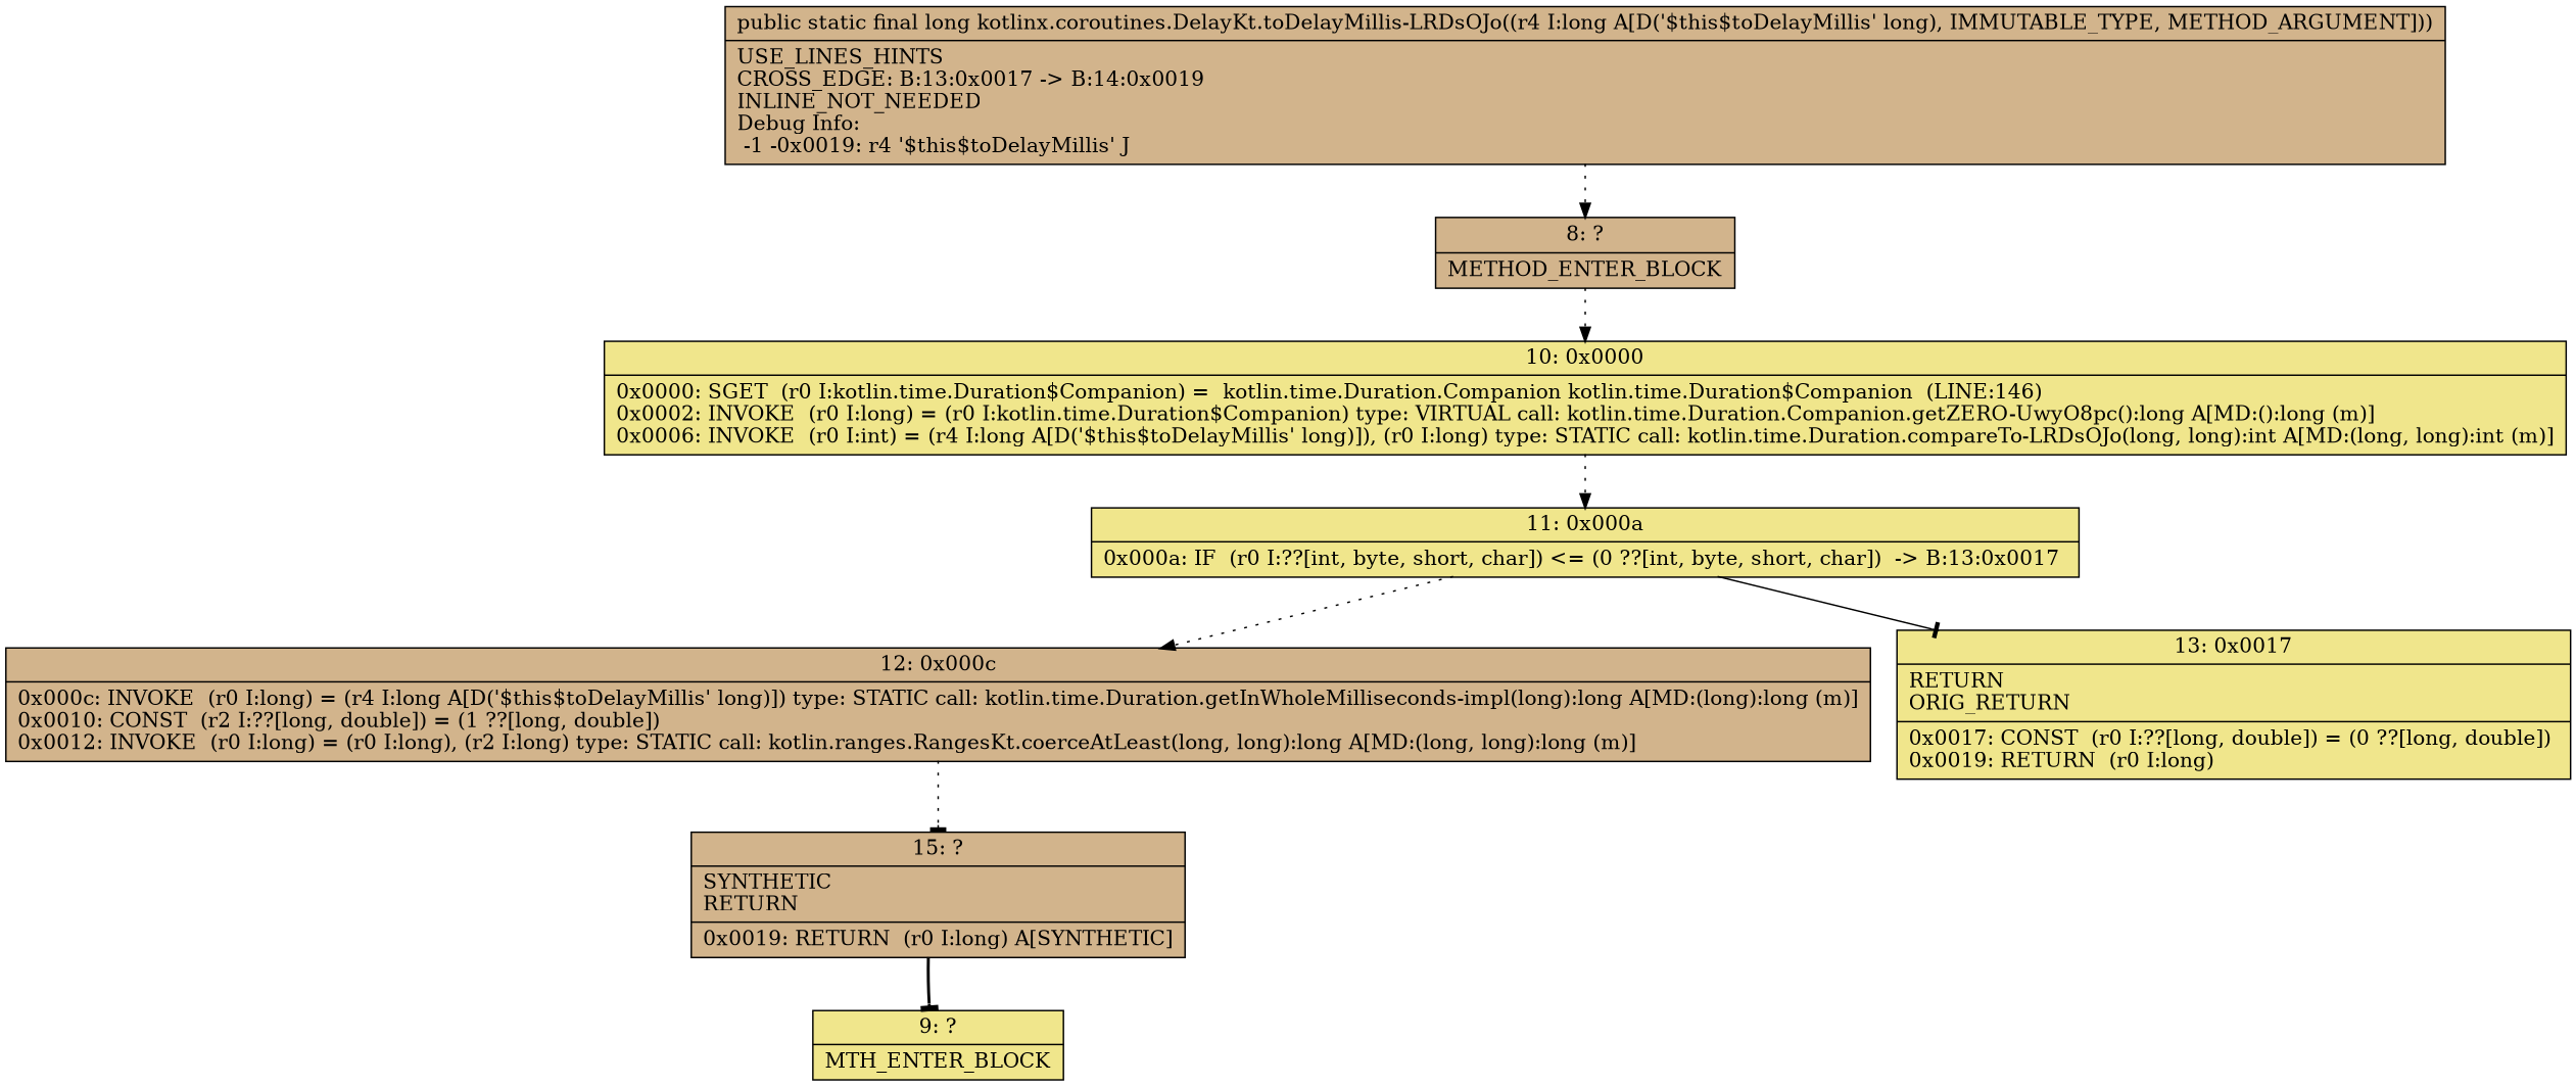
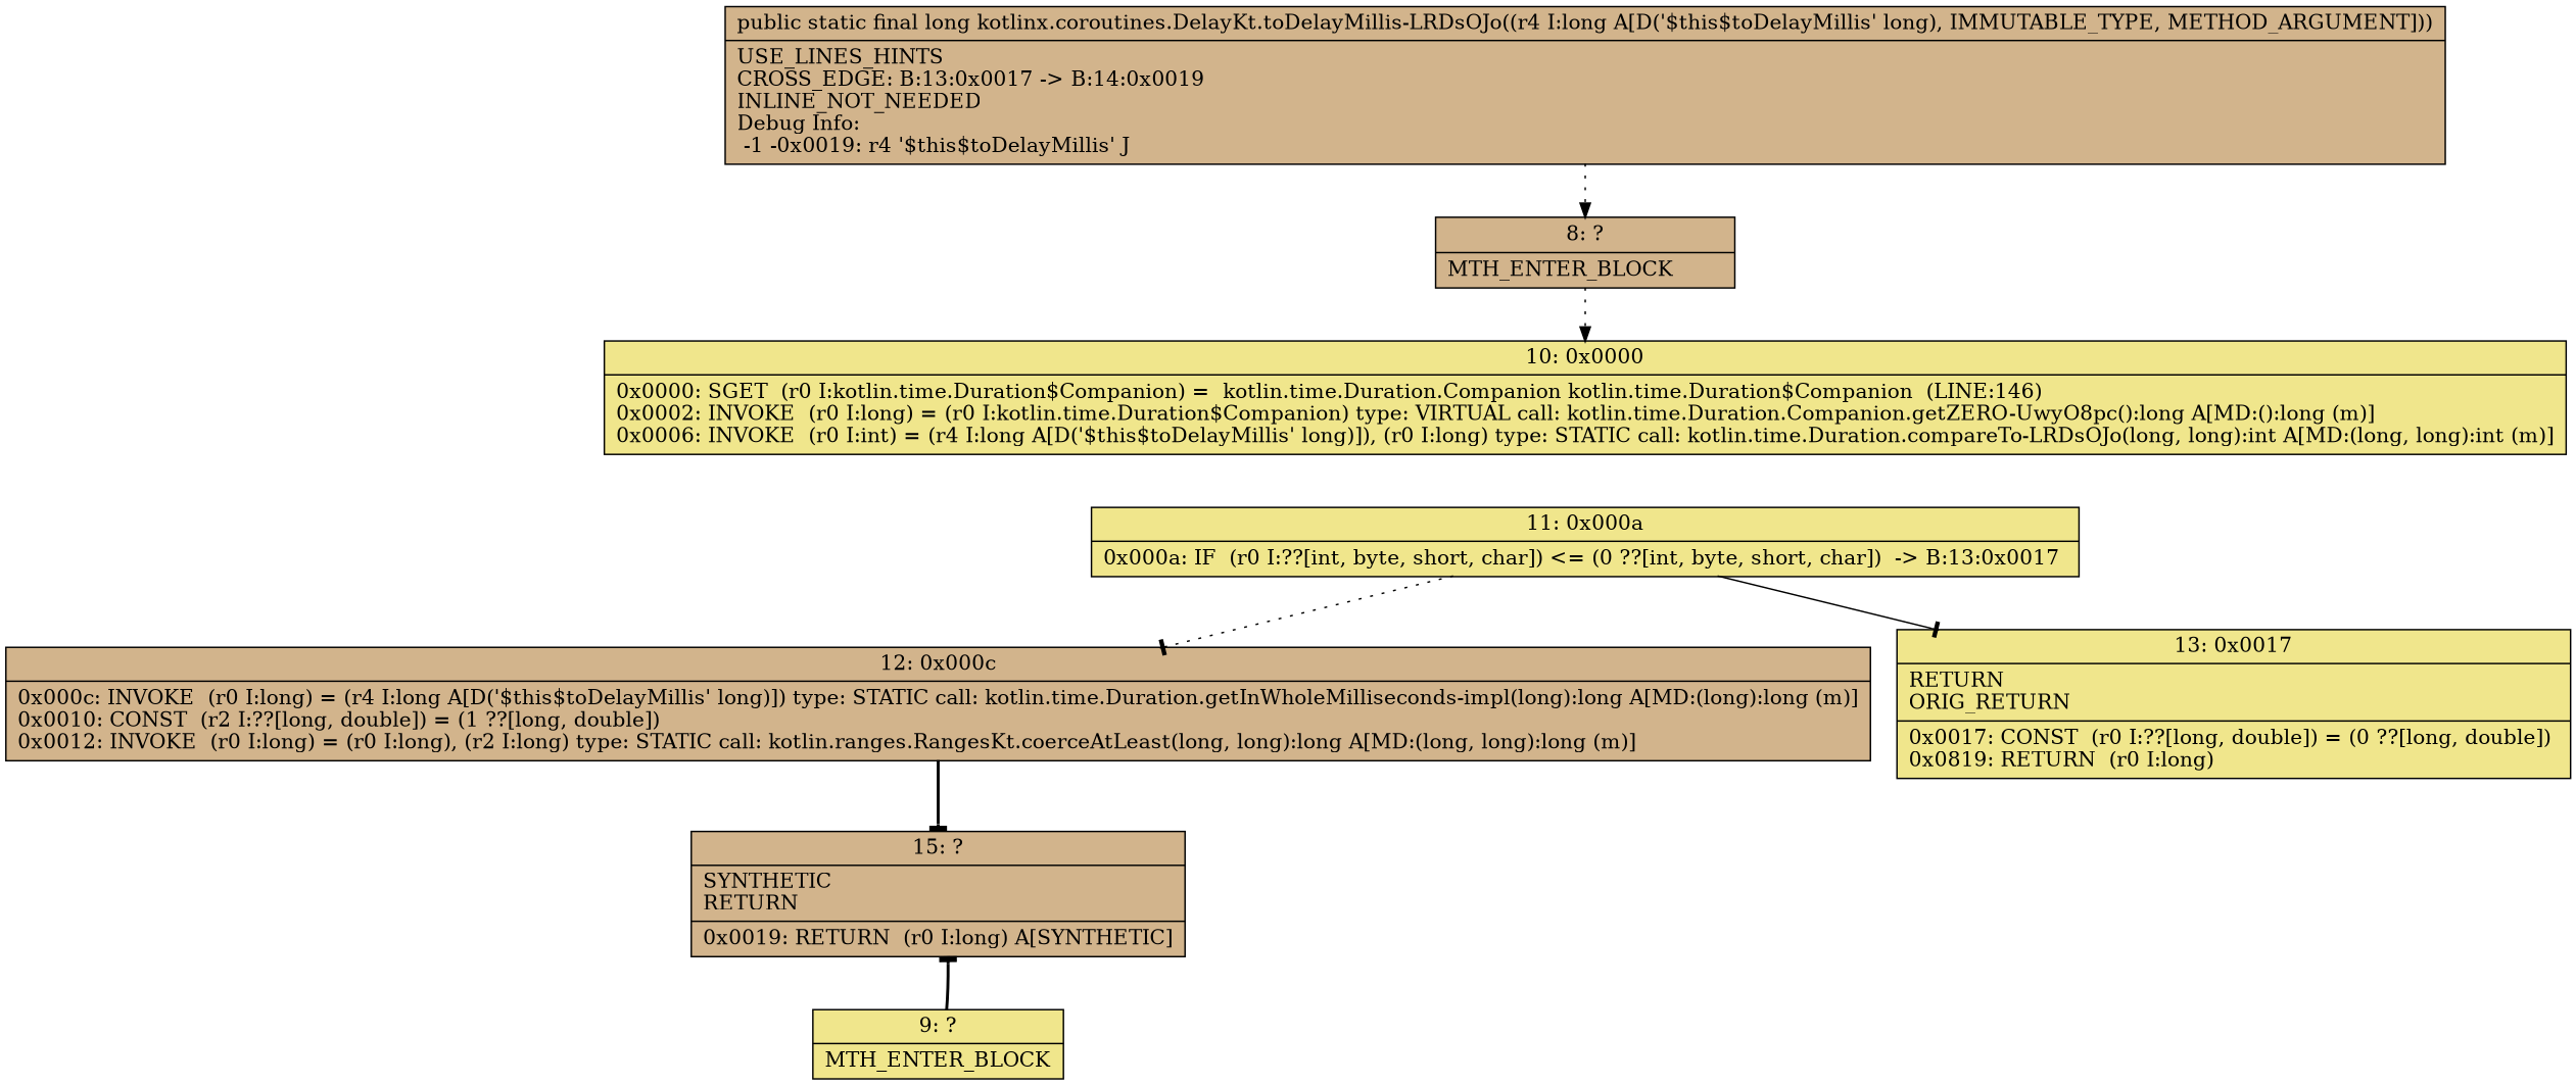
  digraph {
    node [fillcolor=tan shape=record style=filled]
    edge [arrowhead=tee style=dotted]
-   n1 [label="{8\:\ ?|METHOD_ENTER_BLOCK\l}"]
+   n1 [label="{8\:\ ?|MTH_ENTER_BLOCK\l}"]
    n2 [fillcolor=khaki label="{10\:\ 0x0000|0x0000: SGET  (r0 I:kotlin.time.Duration$Companion) =  kotlin.time.Duration.Companion kotlin.time.Duration$Companion  (LINE:146)\l0x0002: INVOKE  (r0 I:long) = (r0 I:kotlin.time.Duration$Companion) type: VIRTUAL call: kotlin.time.Duration.Companion.getZERO\-UwyO8pc():long A[MD:():long (m)]\l0x0006: INVOKE  (r0 I:int) = (r4 I:long A[D('$this$toDelayMillis' long)]), (r0 I:long) type: STATIC call: kotlin.time.Duration.compareTo\-LRDsOJo(long, long):int A[MD:(long, long):int (m)]\l}"]
    n3 [fillcolor=khaki label="{11\:\ 0x000a|0x000a: IF  (r0 I:??[int, byte, short, char]) \<= (0 ??[int, byte, short, char])  \-\> B:13:0x0017 \l}"]
    n4 [label="{12\:\ 0x000c|0x000c: INVOKE  (r0 I:long) = (r4 I:long A[D('$this$toDelayMillis' long)]) type: STATIC call: kotlin.time.Duration.getInWholeMilliseconds\-impl(long):long A[MD:(long):long (m)]\l0x0010: CONST  (r2 I:??[long, double]) = (1 ??[long, double]) \l0x0012: INVOKE  (r0 I:long) = (r0 I:long), (r2 I:long) type: STATIC call: kotlin.ranges.RangesKt.coerceAtLeast(long, long):long A[MD:(long, long):long (m)]\l}"]
-   n5 [fillcolor=khaki label="{13\:\ 0x0017|RETURN\lORIG_RETURN\l|0x0017: CONST  (r0 I:??[long, double]) = (0 ??[long, double]) \l0x0019: RETURN  (r0 I:long) \l}"]
+   n5 [fillcolor=khaki label="{13\:\ 0x0017|RETURN\lORIG_RETURN\l|0x0017: CONST  (r0 I:??[long, double]) = (0 ??[long, double]) \l0x0819: RETURN  (r0 I:long) \l}"]
    n6 [label="{15\:\ ?|SYNTHETIC\lRETURN\l|0x0019: RETURN  (r0 I:long) A[SYNTHETIC]\l}"]
    n7 [fillcolor=khaki label="{9\:\ ?|MTH_ENTER_BLOCK\l}"]
    n8 [label="{public static final long kotlinx.coroutines.DelayKt.toDelayMillis\-LRDsOJo((r4 I:long A[D('$this$toDelayMillis' long), IMMUTABLE_TYPE, METHOD_ARGUMENT]))  | USE_LINES_HINTS\lCROSS_EDGE: B:13:0x0017 \-\> B:14:0x0019\lINLINE_NOT_NEEDED\lDebug Info:\l  \-1 \-0x0019: r4 '$this$toDelayMillis' J\l}"]
    n1 -> n2 [arrowhead=normal]
-   n2 -> n3 [arrowhead=normal]
-   n3 -> n4 [arrowhead=normal]
+   n3 -> n4
    n3 -> n5 [style=solid]
-   n4 -> n6
-   n6 -> n7 [style=bold]
+   n4 -> n6 [style=bold]
+   n7 -> n6 [style=bold]
    n8 -> n1 [arrowhead=normal]
  }
